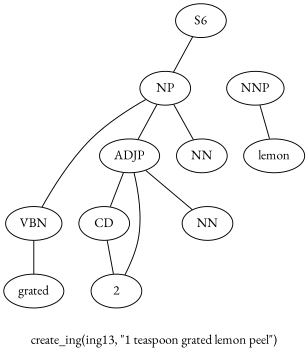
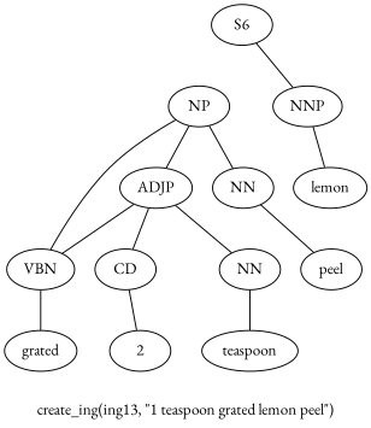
  graph {
    fontname="EB Garamond"
    label="create_ing(ing13, \"1 teaspoon grated lemon peel\")"
    node [fontname="EB Garamond"]
    edge [fontname="EB Garamond"]
    n1 [label=S6]
    n2 [label=NP]
    n3 [label=ADJP]
    n4 [label=NN]
    n5 [label=VBN]
    n6 [label=CD]
    n7 [label=NN]
    n8 [label=NNP]
    n9 [label=lemon]
+   n10 [label=peel]
    n11 [label=2]
+   n12 [label=teaspoon]
    n13 [label=grated]
-   n1 -- n2
+   n1 -- n8
    n2 -- n3
    n2 -- n4
    n2 -- n5
-   n3 -- n11
+   n3 -- n5
    n3 -- n6
    n3 -- n7
+   n4 -- n10
    n5 -- n13
    n6 -- n11
+   n7 -- n12
    n8 -- n9
  }
